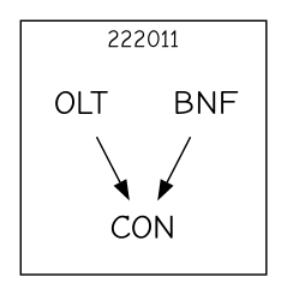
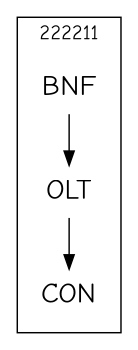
  strict digraph {
    fontname="Comic Neue"
    node [fontname="Comic Neue" fontsize=20 shape=plaintext]
    edge [fontname="Comic Neue"]
    n1 [label=CON]
    n2 [label=BNF]
    n3 [label=OLT]
    subgraph cluster_1 {
-     label=222011
+     label=222211
      labeldoc=t
      n1
      n2
      n3
    }
-   n2 -> n1
+   n2 -> n3
    n3 -> n1
  }
